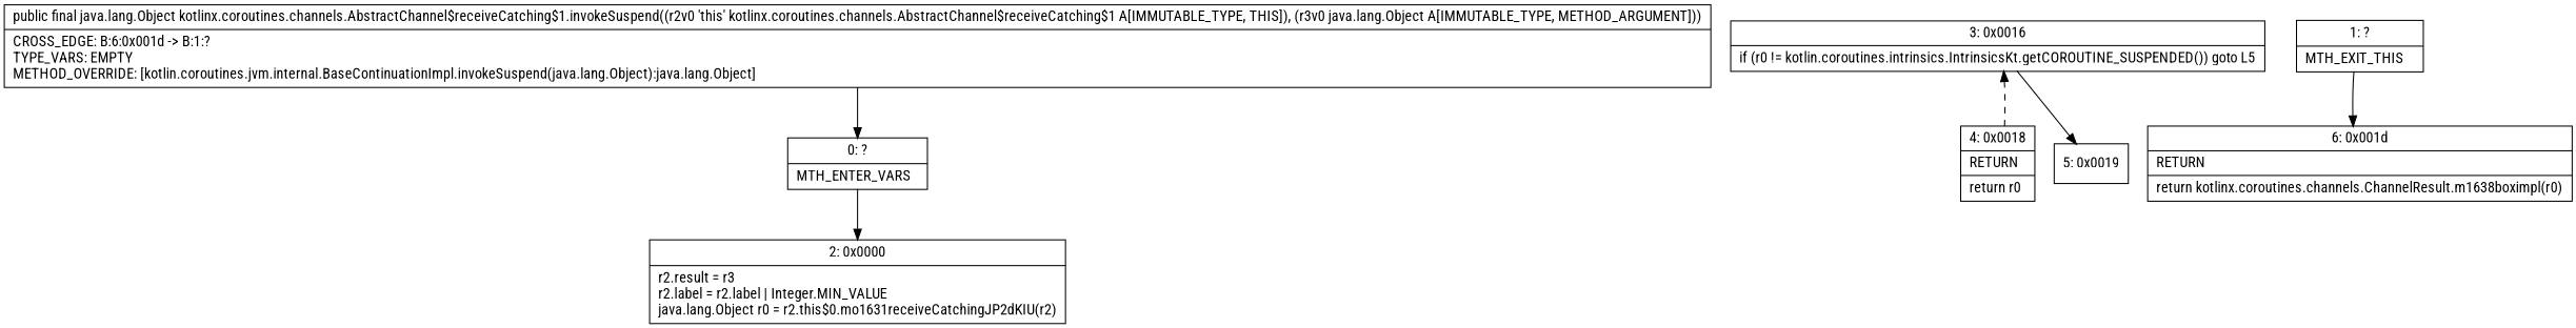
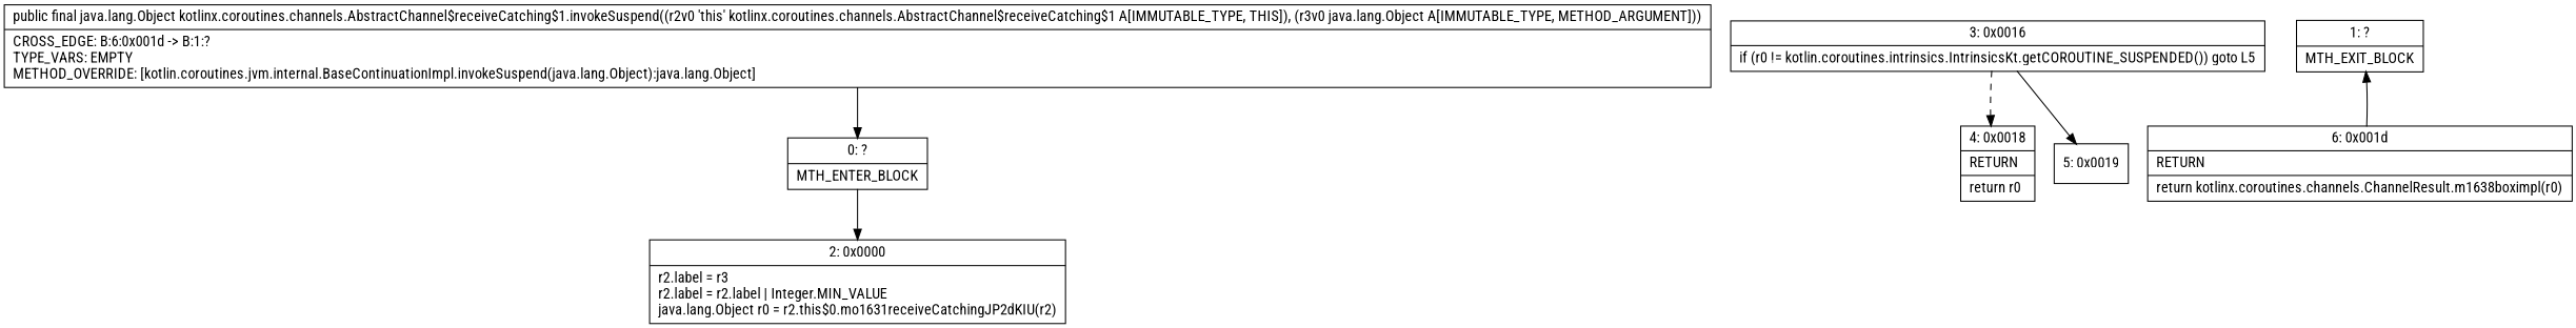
  digraph {
    fontname="Roboto Condensed"
    node [fontname="Roboto Condensed" shape=record]
    edge [fontname="Roboto Condensed"]
-   n1 [label="{0\:\ ?|MTH_ENTER_VARS\l}"]
-   n2 [label="{2\:\ 0x0000|r2.result = r3\lr2.label = r2.label \| Integer.MIN_VALUE\ljava.lang.Object r0 = r2.this$0.mo1631receiveCatchingJP2dKIU(r2)\l}"]
+   n1 [label="{0\:\ ?|MTH_ENTER_BLOCK\l}"]
+   n2 [label="{2\:\ 0x0000|r2.label = r3\lr2.label = r2.label \| Integer.MIN_VALUE\ljava.lang.Object r0 = r2.this$0.mo1631receiveCatchingJP2dKIU(r2)\l}"]
    n3 [label="{3\:\ 0x0016|if (r0 != kotlin.coroutines.intrinsics.IntrinsicsKt.getCOROUTINE_SUSPENDED()) goto L5\l}"]
    n4 [label="{4\:\ 0x0018|RETURN\l|return r0\l}"]
    n5 [label="{5\:\ 0x0019}"]
-   n6 [label="{1\:\ ?|MTH_EXIT_THIS\l}"]
+   n6 [label="{1\:\ ?|MTH_EXIT_BLOCK\l}"]
    n7 [label="{6\:\ 0x001d|RETURN\l|return kotlinx.coroutines.channels.ChannelResult.m1638boximpl(r0)\l}"]
    n8 [label="{public final java.lang.Object kotlinx.coroutines.channels.AbstractChannel$receiveCatching$1.invokeSuspend((r2v0 'this' kotlinx.coroutines.channels.AbstractChannel$receiveCatching$1 A[IMMUTABLE_TYPE, THIS]), (r3v0 java.lang.Object A[IMMUTABLE_TYPE, METHOD_ARGUMENT]))  | CROSS_EDGE: B:6:0x001d \-\> B:1:?\lTYPE_VARS: EMPTY\lMETHOD_OVERRIDE: [kotlin.coroutines.jvm.internal.BaseContinuationImpl.invokeSuspend(java.lang.Object):java.lang.Object]\l}"]
    n1 -> n2
-   n4 -> n3 [style=dashed]
+   n3 -> n4 [style=dashed]
    n3 -> n5
-   n6 -> n7
+   n7 -> n6
    n8 -> n1
  }
